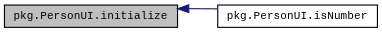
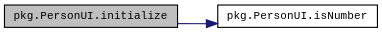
  digraph {
    rankdir=LR
    fontname="Liberation Mono"
    node [color=black fontname="Liberation Mono" fontsize=10 shape=record style=filled]
    n1 [fillcolor=grey75 fontcolor=black height=0.2 label="pkg.PersonUI.initialize" width=0.4]
    n2 [fillcolor=white height=0.2 label="pkg.PersonUI.isNumber" width=0.4]
-   n2 -> n1 [color=midnightblue fontname="Liberation Mono" fontsize=10 labelfontname=Helvetica labelfontsize=10 style=solid]
+   n1 -> n2 [color=midnightblue fontname="Liberation Mono" fontsize=10 labelfontname=Helvetica labelfontsize=10 style=solid]
  }
